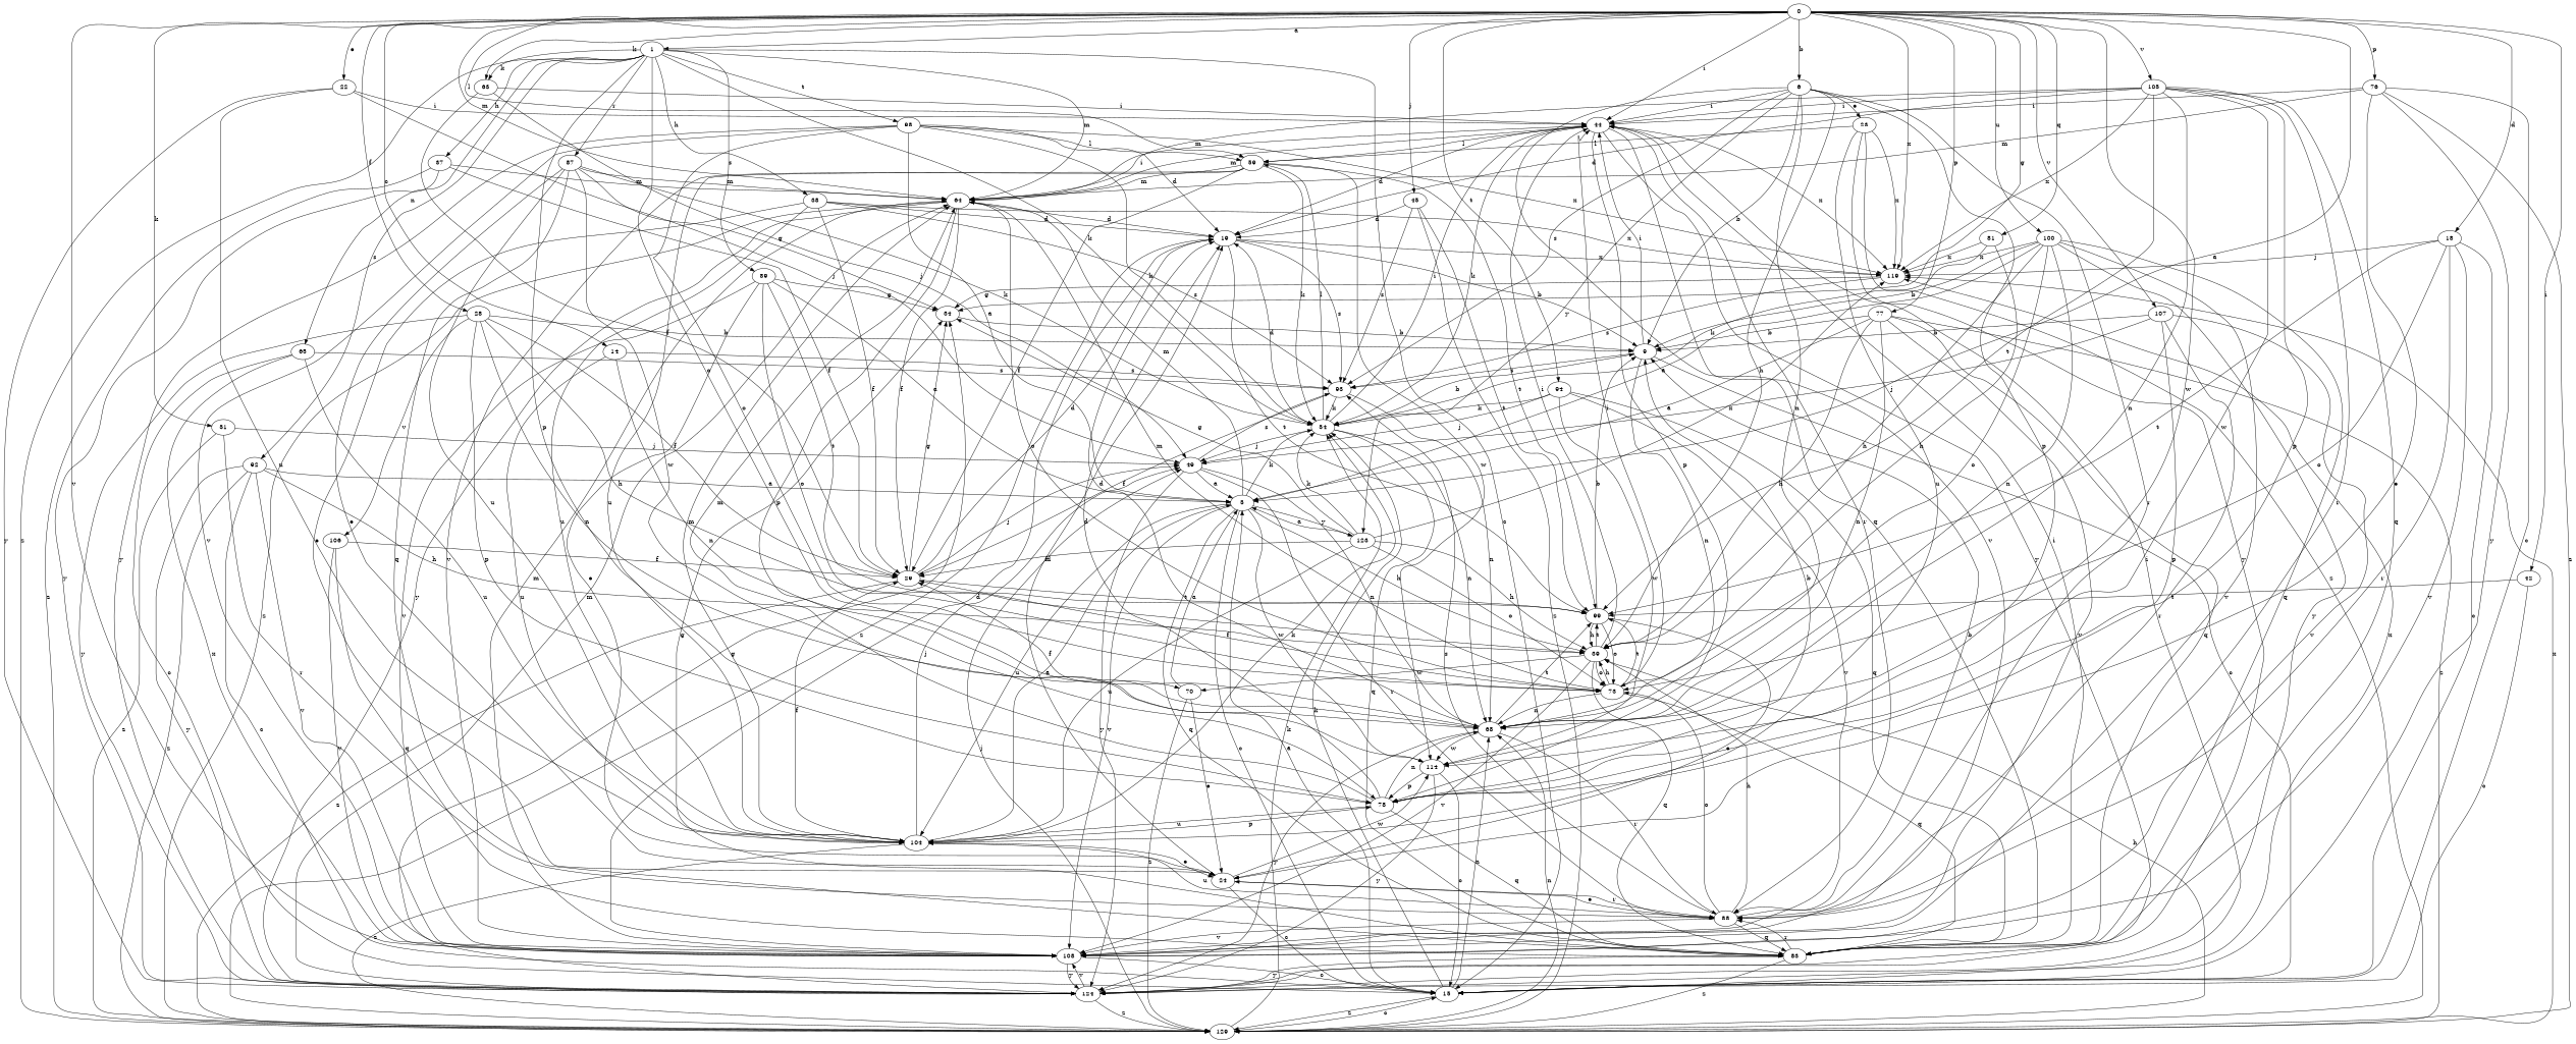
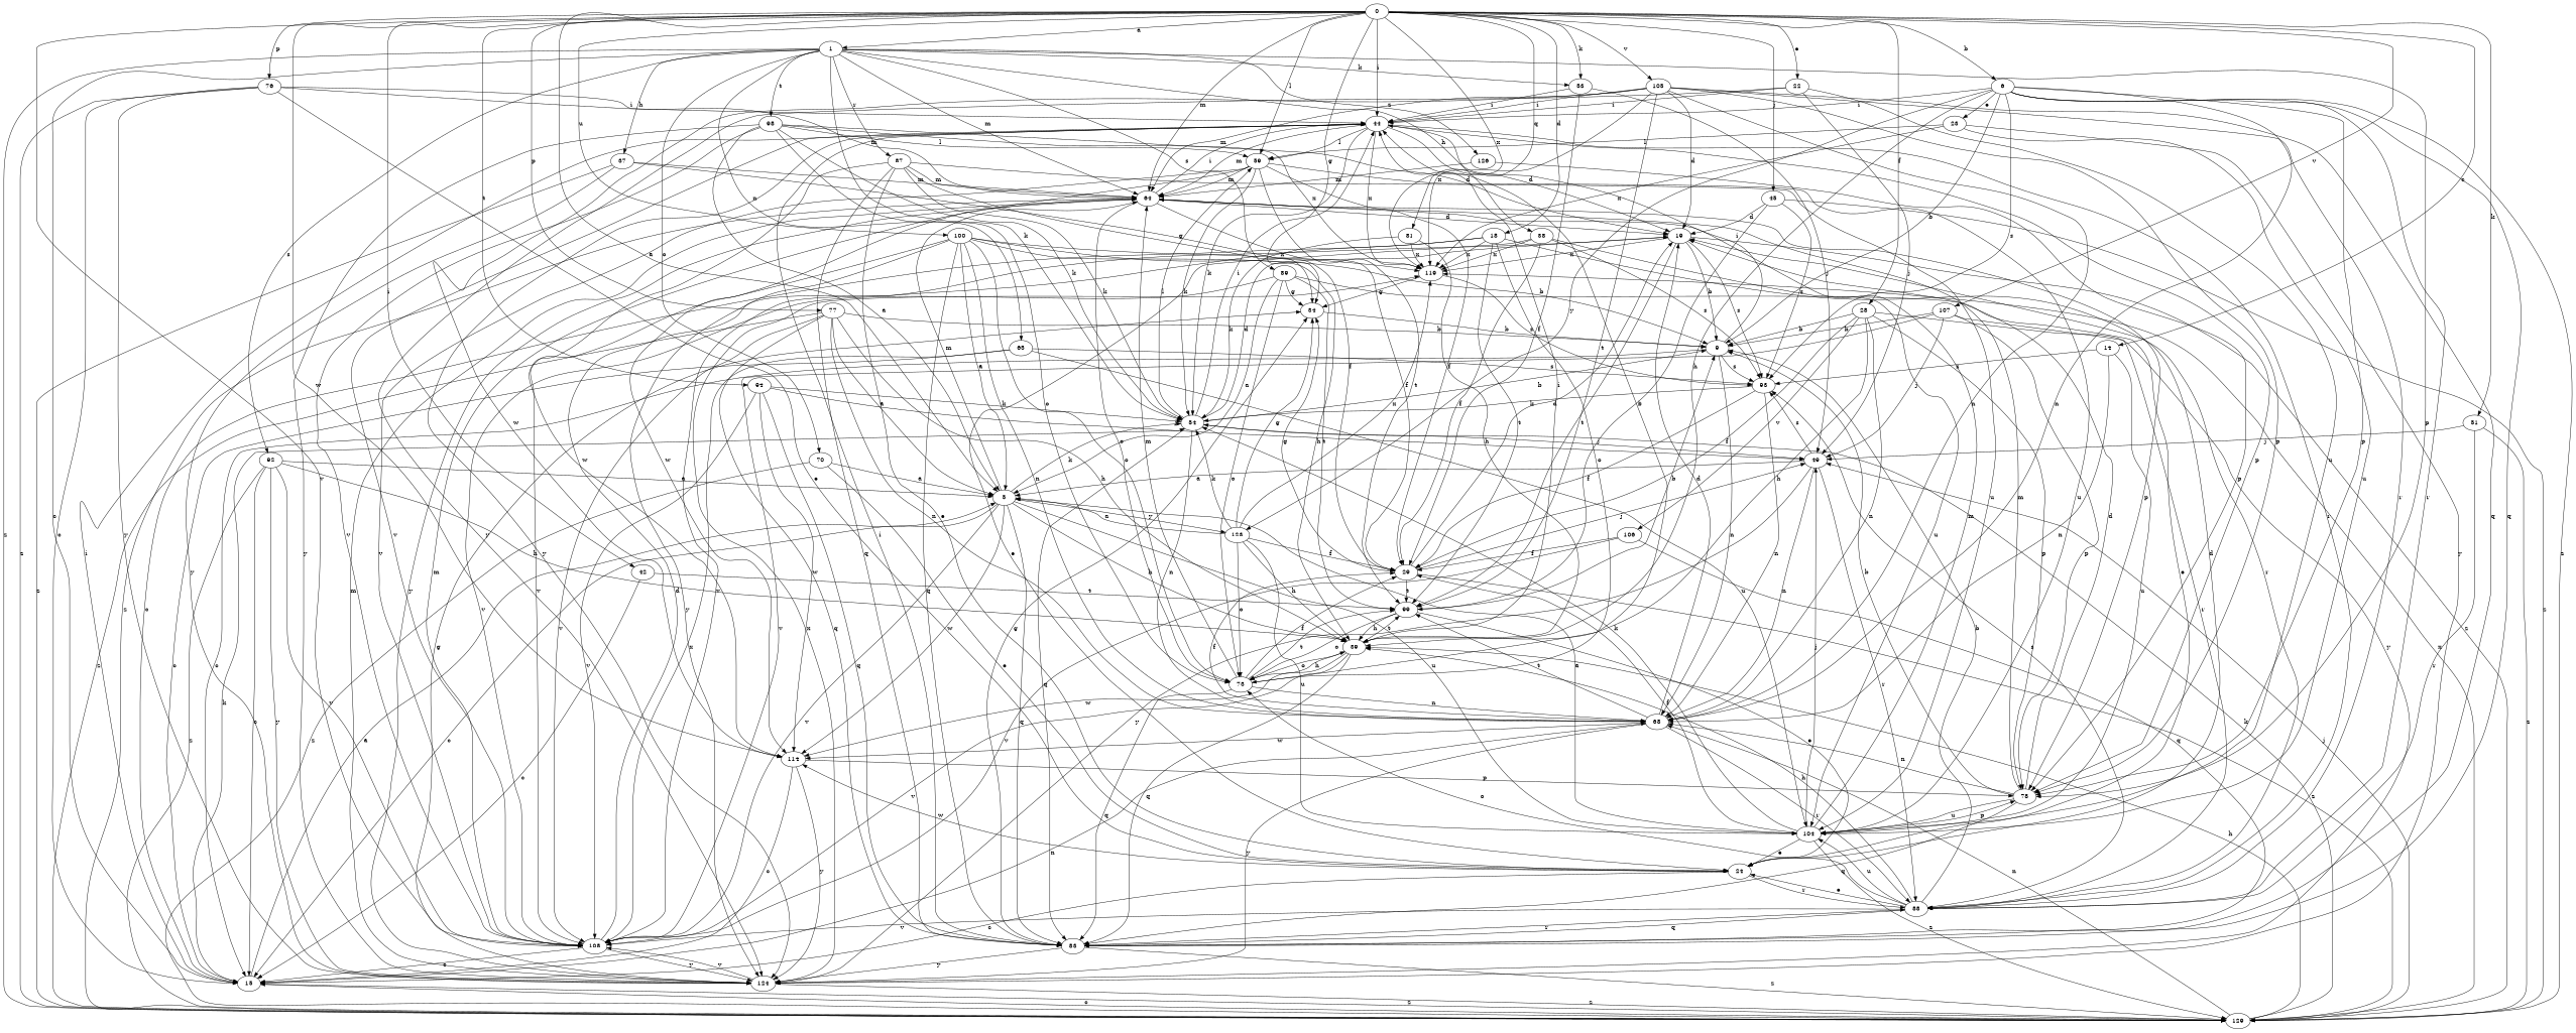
  strict digraph {
    0
    1
    5
    6
    14
    18
    22
    28
    34
    42
    44
    45
    51
-   53 [label=63]
+   53
    59
    64
    76
    77
    81
    94
    100
    105
    107
    108
    114
    119
    15
    37
    38
    54
    65
    70
    78
    87
    89
    92
    98
+   126
    129
    39
    83
    104
    123
    9
    23
    68
    88
    93
    73
    99
    49
    124
    106
    29
    19
    24
    0 -> 1 [label=a]
    0 -> 5 [label=a]
    0 -> 6 [label=b]
    0 -> 14 [label=c]
    0 -> 18 [label=d]
    0 -> 22 [label=e]
    0 -> 28 [label=f]
    0 -> 34 [label=g]
    0 -> 42 [label=i]
    0 -> 44 [label=i]
    0 -> 45 [label=j]
    0 -> 51 [label=k]
    0 -> 53 [label=k]
    0 -> 59 [label=l]
    0 -> 64 [label=m]
    0 -> 76 [label=p]
    0 -> 77 [label=p]
    0 -> 81 [label=q]
    0 -> 94 [label=t]
    0 -> 100 [label=u]
    0 -> 105 [label=v]
    0 -> 107 [label=v]
    0 -> 108 [label=v]
    0 -> 114 [label=w]
    0 -> 119 [label=x]
    1 -> 53 [label=k]
    1 -> 64 [label=m]
    1 -> 15 [label=c]
    1 -> 37 [label=h]
    1 -> 38 [label=h]
    1 -> 54 [label=k]
    1 -> 65 [label=n]
    1 -> 70 [label=o]
    1 -> 78 [label=p]
    1 -> 87 [label=r]
    1 -> 89 [label=s]
    1 -> 92 [label=s]
    1 -> 98 [label=t]
+   1 -> 126 [label=z]
    1 -> 129 [label=z]
    5 -> 64 [label=m]
    5 -> 108 [label=v]
    5 -> 114 [label=w]
    5 -> 15 [label=c]
    5 -> 54 [label=k]
    5 -> 39 [label=h]
    5 -> 83 [label=q]
    5 -> 104 [label=u]
    5 -> 123 [label=y]
    6 -> 44 [label=i]
    6 -> 78 [label=p]
-   23 -> 129 [label=z]
+   6 -> 129 [label=z]
    6 -> 39 [label=h]
    6 -> 83 [label=q]
    6 -> 123 [label=y]
    6 -> 9 [label=b]
    6 -> 23 [label=e]
    6 -> 68 [label=n]
    6 -> 88 [label=r]
    6 -> 93 [label=s]
    14 -> 104 [label=u]
    14 -> 68 [label=n]
    14 -> 93 [label=s]
    18 -> 108 [label=v]
-   18 -> 119 [label=j]
+   18 -> 119 [label=x]
    18 -> 15 [label=c]
    18 -> 88 [label=r]
    18 -> 73 [label=o]
    18 -> 99 [label=t]
    22 -> 44 [label=i]
    22 -> 104 [label=u]
    22 -> 49 [label=j]
    22 -> 124 [label=y]
    28 -> 78 [label=p]
    28 -> 39 [label=h]
    28 -> 9 [label=b]
    28 -> 68 [label=n]
    28 -> 124 [label=y]
    28 -> 106 [label=v]
    28 -> 29 [label=f]
    34 -> 9 [label=b]
    42 -> 15 [label=c]
    42 -> 99 [label=t]
    44 -> 59 [label=l]
    44 -> 64 [label=m]
    44 -> 108 [label=v]
    44 -> 119 [label=x]
    44 -> 54 [label=k]
    44 -> 78 [label=p]
    44 -> 88 [label=r]
    44 -> 124 [label=y]
    44 -> 19 [label=d]
    45 -> 129 [label=z]
    45 -> 93 [label=s]
    45 -> 99 [label=t]
    45 -> 19 [label=d]
    51 -> 129 [label=z]
    51 -> 88 [label=r]
    51 -> 49 [label=j]
    53 -> 44 [label=i]
    53 -> 49 [label=j]
    53 -> 29 [label=f]
    59 -> 64 [label=m]
    59 -> 108 [label=v]
    59 -> 114 [label=w]
    59 -> 54 [label=k]
    59 -> 104 [label=u]
    59 -> 99 [label=t]
    59 -> 29 [label=f]
    64 -> 44 [label=i]
    64 -> 78 [label=p]
    64 -> 129 [label=z]
    64 -> 73 [label=o]
    64 -> 124 [label=y]
    64 -> 29 [label=f]
    64 -> 19 [label=d]
    76 -> 44 [label=i]
    76 -> 64 [label=m]
    76 -> 15 [label=c]
    76 -> 129 [label=z]
    76 -> 124 [label=y]
    76 -> 24 [label=e]
    77 -> 5 [label=a]
    77 -> 108 [label=v]
    77 -> 129 [label=z]
    77 -> 39 [label=h]
    77 -> 83 [label=q]
    77 -> 9 [label=b]
    77 -> 68 [label=n]
    81 -> 119 [label=x]
    81 -> 54 [label=k]
    81 -> 39 [label=h]
    94 -> 108 [label=v]
    94 -> 114 [label=w]
    94 -> 54 [label=k]
    94 -> 83 [label=q]
    94 -> 49 [label=j]
    100 -> 5 [label=a]
    100 -> 108 [label=v]
    100 -> 119 [label=x]
    100 -> 39 [label=h]
    100 -> 83 [label=q]
    100 -> 9 [label=b]
    100 -> 68 [label=n]
    100 -> 73 [label=o]
    100 -> 124 [label=y]
    105 -> 44 [label=i]
    105 -> 64 [label=m]
    105 -> 114 [label=w]
    105 -> 119 [label=x]
    105 -> 78 [label=p]
    105 -> 83 [label=q]
    105 -> 68 [label=n]
    105 -> 88 [label=r]
    105 -> 99 [label=t]
    105 -> 19 [label=d]
    107 -> 108 [label=v]
    107 -> 78 [label=p]
    107 -> 9 [label=b]
    107 -> 88 [label=r]
    107 -> 49 [label=j]
    108 -> 64 [label=m]
    108 -> 15 [label=c]
    108 -> 124 [label=y]
    108 -> 19 [label=d]
    114 -> 15 [label=c]
    114 -> 78 [label=p]
    114 -> 124 [label=y]
    119 -> 34 [label=g]
    119 -> 93 [label=s]
    15 -> 5 [label=a]
    15 -> 44 [label=i]
    15 -> 54 [label=k]
    15 -> 129 [label=z]
    15 -> 68 [label=n]
    37 -> 64 [label=m]
    37 -> 129 [label=z]
    37 -> 124 [label=y]
    37 -> 29 [label=f]
    38 -> 119 [label=x]
    38 -> 104 [label=u]
    38 -> 93 [label=s]
    38 -> 29 [label=f]
-   38 -> 19 [label=d]
    38 -> 24 [label=e]
    54 -> 44 [label=i]
    54 -> 59 [label=l]
    54 -> 83 [label=q]
    54 -> 9 [label=b]
    54 -> 68 [label=n]
    54 -> 49 [label=j]
    54 -> 19 [label=d]
    65 -> 108 [label=x]
    65 -> 15 [label=c]
    65 -> 104 [label=u]
    65 -> 93 [label=s]
    70 -> 5 [label=a]
    70 -> 129 [label=z]
    70 -> 24 [label=e]
    78 -> 64 [label=m]
    78 -> 83 [label=q]
    78 -> 104 [label=u]
    78 -> 9 [label=b]
    78 -> 68 [label=n]
    78 -> 19 [label=d]
    87 -> 34 [label=g]
    87 -> 64 [label=m]
    87 -> 114 [label=w]
    87 -> 54 [label=k]
    87 -> 83 [label=q]
    87 -> 104 [label=u]
    87 -> 24 [label=e]
    89 -> 5 [label=a]
    89 -> 34 [label=g]
    89 -> 108 [label=v]
    89 -> 73 [label=o]
    89 -> 99 [label=t]
    89 -> 24 [label=e]
    92 -> 5 [label=a]
    92 -> 108 [label=v]
    92 -> 15 [label=c]
    92 -> 129 [label=z]
    92 -> 39 [label=h]
    92 -> 124 [label=y]
    98 -> 5 [label=a]
    98 -> 59 [label=l]
    98 -> 108 [label=v]
    98 -> 119 [label=x]
    98 -> 54 [label=k]
    98 -> 73 [label=o]
    98 -> 124 [label=y]
    98 -> 19 [label=d]
+   126 -> 64 [label=m]
+   126 -> 78 [label=p]
    129 -> 119 [label=x]
    129 -> 15 [label=c]
    129 -> 54 [label=k]
    129 -> 39 [label=h]
    129 -> 68 [label=n]
    129 -> 49 [label=j]
    39 -> 44 [label=i]
    39 -> 108 [label=v]
-   39 -> 70 [label=w]
+   39 -> 114 [label=w]
    39 -> 83 [label=q]
    39 -> 73 [label=o]
    39 -> 99 [label=t]
    83 -> 34 [label=g]
    83 -> 44 [label=i]
    83 -> 129 [label=z]
    83 -> 88 [label=r]
    83 -> 124 [label=y]
    104 -> 5 [label=a]
    104 -> 64 [label=m]
    104 -> 54 [label=k]
    104 -> 78 [label=p]
    104 -> 129 [label=z]
    104 -> 49 [label=j]
    104 -> 29 [label=f]
    104 -> 24 [label=e]
    123 -> 5 [label=a]
    123 -> 34 [label=g]
    123 -> 119 [label=x]
    123 -> 54 [label=k]
    123 -> 39 [label=h]
    123 -> 104 [label=u]
    123 -> 73 [label=o]
    123 -> 29 [label=f]
    9 -> 44 [label=i]
    9 -> 15 [label=c]
    9 -> 68 [label=n]
    9 -> 93 [label=s]
    23 -> 59 [label=l]
    23 -> 119 [label=x]
    23 -> 104 [label=u]
    23 -> 124 [label=y]
    68 -> 114 [label=w]
    68 -> 88 [label=r]
    68 -> 99 [label=t]
    68 -> 124 [label=y]
    68 -> 29 [label=f]
    68 -> 19 [label=d]
    88 -> 108 [label=v]
    88 -> 39 [label=h]
    88 -> 83 [label=q]
    88 -> 104 [label=u]
    88 -> 9 [label=b]
    88 -> 93 [label=s]
    88 -> 73 [label=o]
    88 -> 24 [label=e]
    93 -> 54 [label=k]
    93 -> 68 [label=n]
    93 -> 29 [label=f]
    73 -> 44 [label=i]
    73 -> 64 [label=m]
    73 -> 39 [label=h]
    73 -> 83 [label=q]
    73 -> 68 [label=n]
    73 -> 99 [label=t]
    73 -> 29 [label=f]
    99 -> 39 [label=h]
    99 -> 9 [label=b]
    99 -> 73 [label=o]
    99 -> 24 [label=e]
    49 -> 5 [label=a]
    49 -> 68 [label=n]
    49 -> 88 [label=r]
    49 -> 93 [label=s]
    49 -> 124 [label=y]
    124 -> 34 [label=g]
    124 -> 64 [label=m]
    124 -> 108 [label=v]
    124 -> 119 [label=x]
    124 -> 129 [label=z]
    106 -> 108 [label=v]
    106 -> 83 [label=q]
    106 -> 29 [label=f]
    29 -> 34 [label=g]
    29 -> 129 [label=z]
    29 -> 99 [label=t]
    29 -> 49 [label=j]
    29 -> 19 [label=d]
    19 -> 119 [label=x]
    19 -> 129 [label=z]
    19 -> 9 [label=b]
    19 -> 93 [label=s]
    19 -> 99 [label=t]
    24 -> 114 [label=w]
    24 -> 15 [label=c]
    24 -> 88 [label=r]
    24 -> 19 [label=d]
  }
